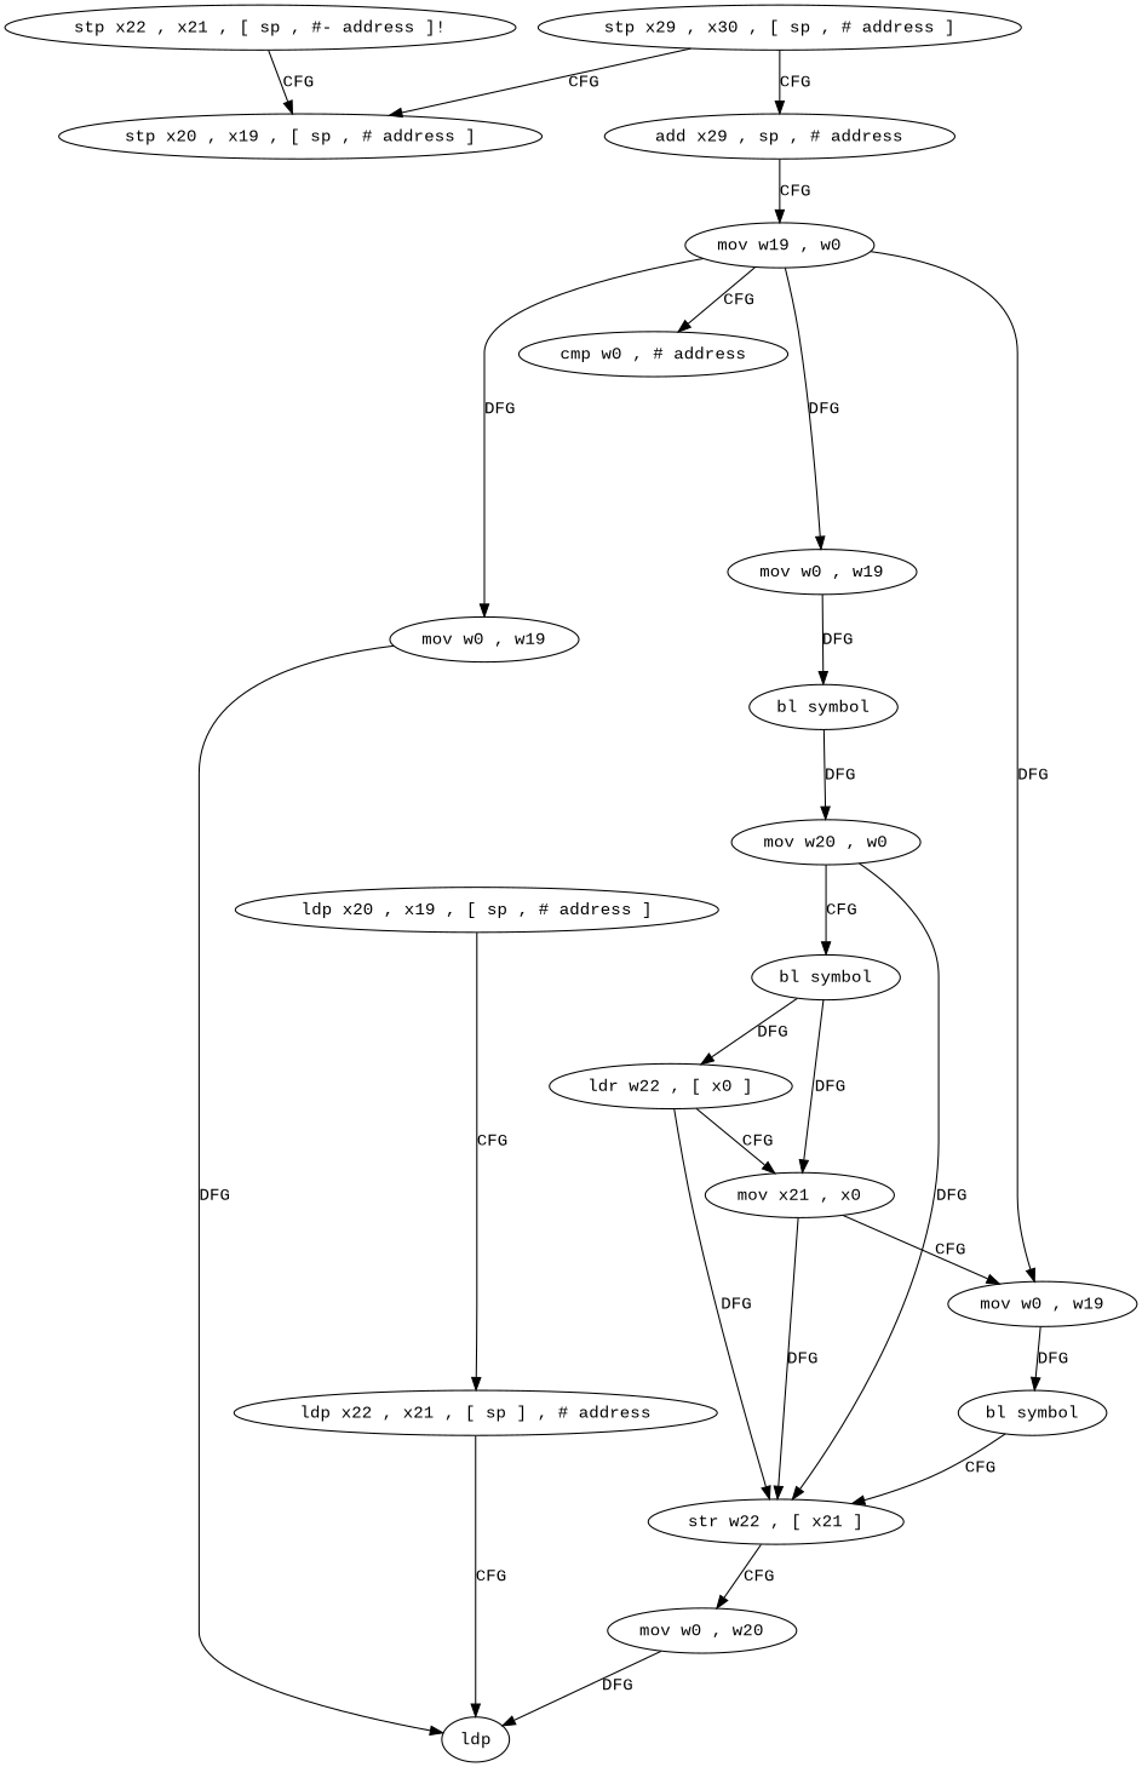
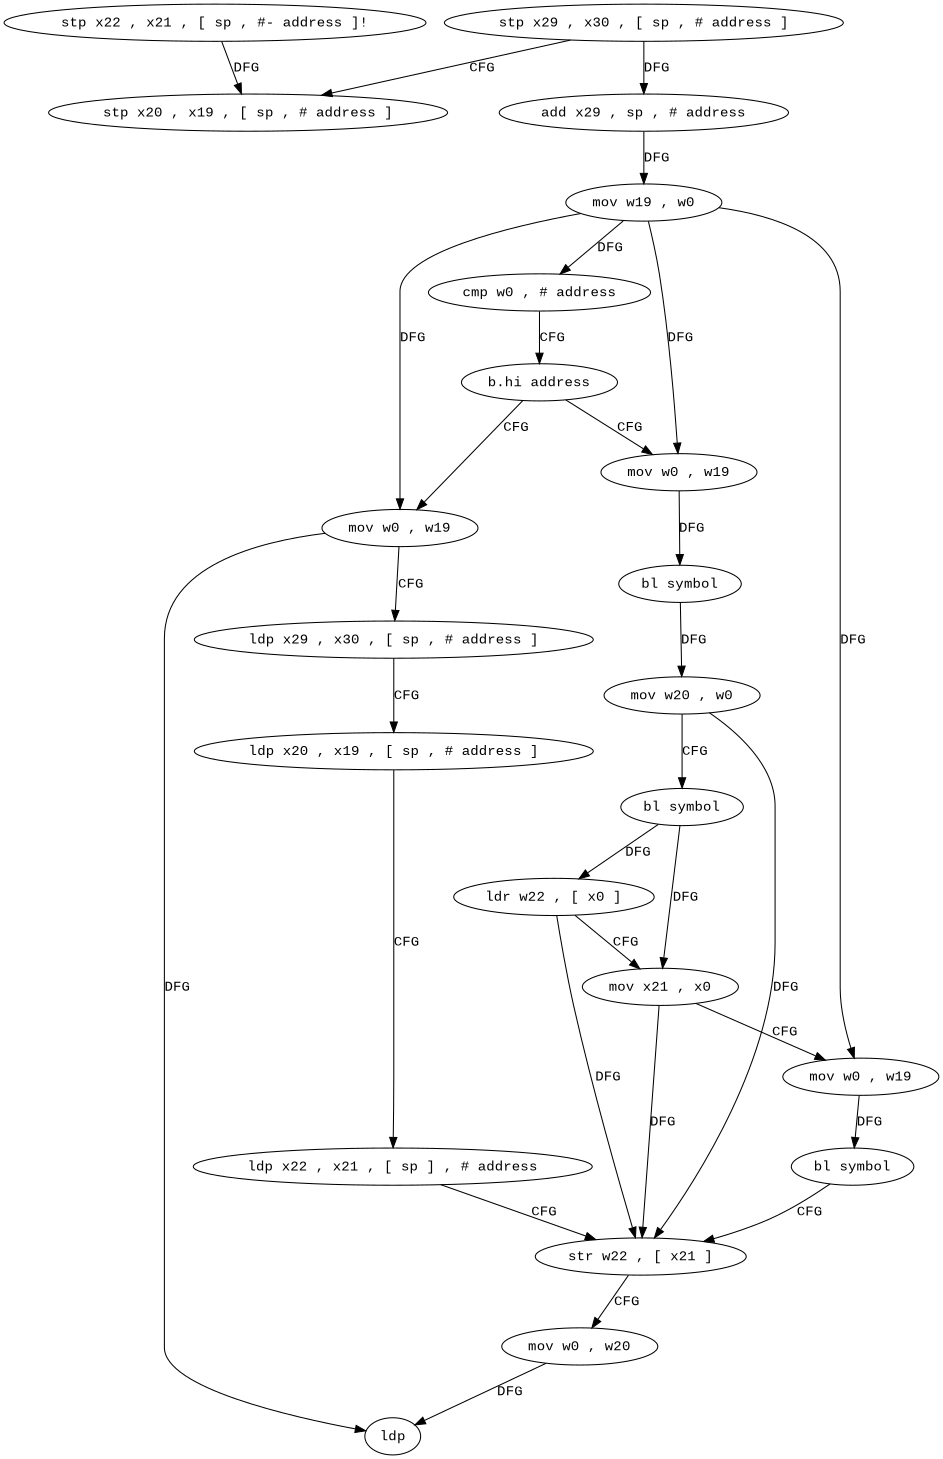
  digraph {
    fontname="Liberation Mono"
    node [fontname="Liberation Mono"]
    edge [fontname="Liberation Mono"]
    n1 [label="stp x22 , x21 , [ sp , #- address ]!"]
    n2 [label="stp x20 , x19 , [ sp , # address ]"]
    n3 [label="stp x29 , x30 , [ sp , # address ]"]
    n4 [label="add x29 , sp , # address"]
    n5 [label="mov w19 , w0"]
    n6 [label="cmp w0 , # address"]
    n7 [label="mov w0 , w19"]
    n8 [label="mov w0 , w19"]
    n9 [label="mov w0 , w19"]
+   n10 [label="b.hi address"]
+   n11 [label="ldp x29 , x30 , [ sp , # address ]"]
    n12 [label=ldp]
    n13 [label="bl symbol"]
    n14 [label="bl symbol"]
    n15 [label="ldp x20 , x19 , [ sp , # address ]"]
    n16 [label="mov w20 , w0"]
    n17 [label="ldp x22 , x21 , [ sp ] , # address"]
    n18 [label="bl symbol"]
    n19 [label="str w22 , [ x21 ]"]
    n20 [label="ldr w22 , [ x0 ]"]
    n21 [label="mov x21 , x0"]
    n22 [label="mov w0 , w20"]
-   n1 -> n2 [label=CFG]
+   n1 -> n2 [label=DFG]
    n3 -> n2 [label=CFG]
-   n3 -> n4 [label=CFG]
-   n4 -> n5 [label=CFG]
-   n5 -> n6 [label=CFG]
+   n3 -> n4 [label=DFG]
+   n4 -> n5 [label=DFG]
+   n5 -> n6 [label=DFG]
    n5 -> n7 [label=DFG]
    n5 -> n8 [label=DFG]
    n5 -> n9 [label=DFG]
+   n6 -> n10 [label=CFG]
+   n7 -> n11 [label=CFG]
    n7 -> n12 [label=DFG]
    n8 -> n13 [label=DFG]
    n9 -> n14 [label=DFG]
+   n10 -> n7 [label=CFG]
+   n10 -> n8 [label=CFG]
+   n11 -> n15 [label=CFG]
    n13 -> n16 [label=DFG]
    n14 -> n19 [label=CFG]
    n15 -> n17 [label=CFG]
    n16 -> n18 [label=CFG]
    n16 -> n19 [label=DFG]
-   n17 -> n12 [label=CFG]
+   n17 -> n19 [label=CFG]
    n18 -> n20 [label=DFG]
    n18 -> n21 [label=DFG]
    n19 -> n22 [label=CFG]
    n20 -> n19 [label=DFG]
    n20 -> n21 [label=CFG]
    n21 -> n9 [label=CFG]
    n21 -> n19 [label=DFG]
    n22 -> n12 [label=DFG]
  }
